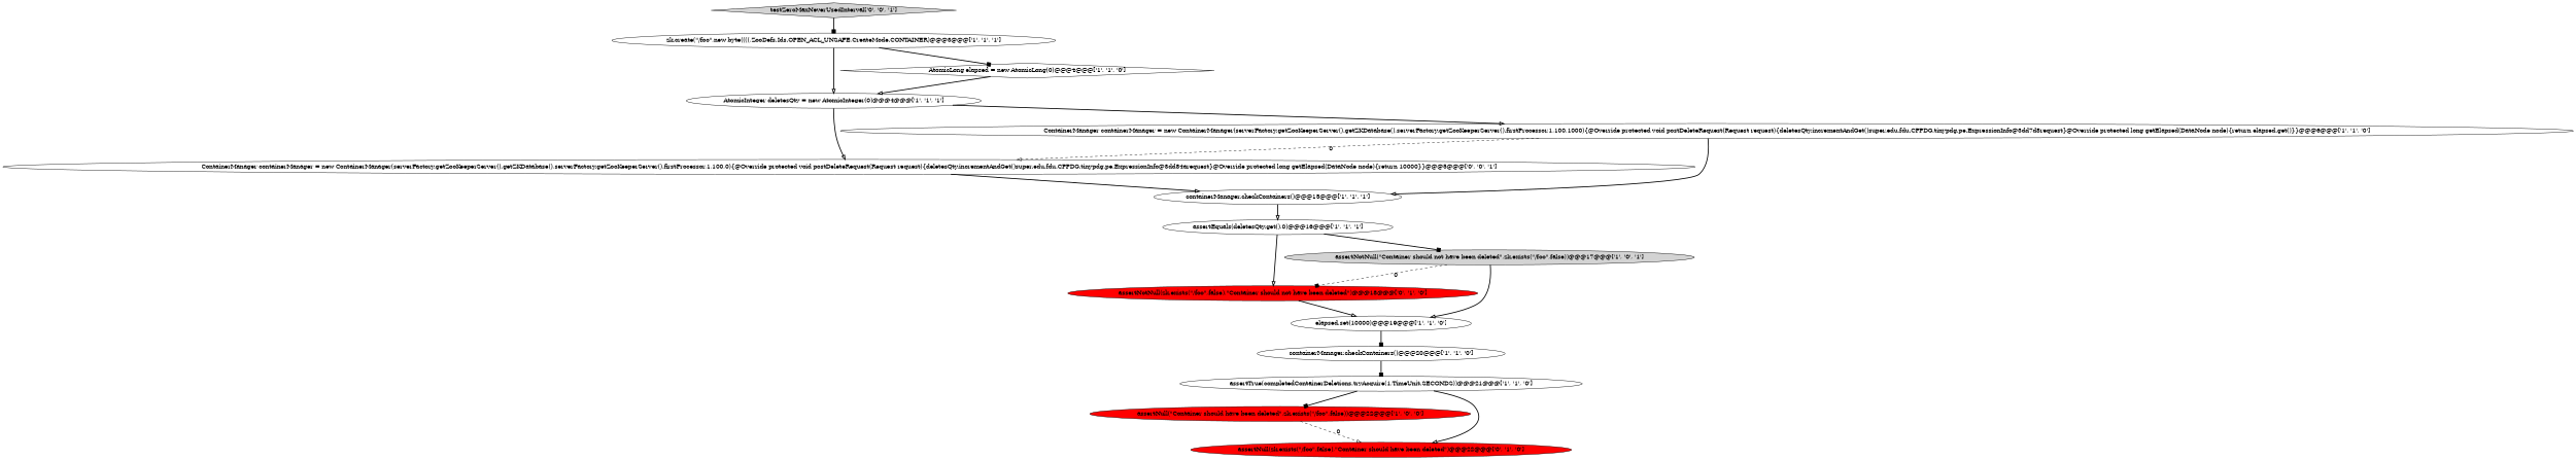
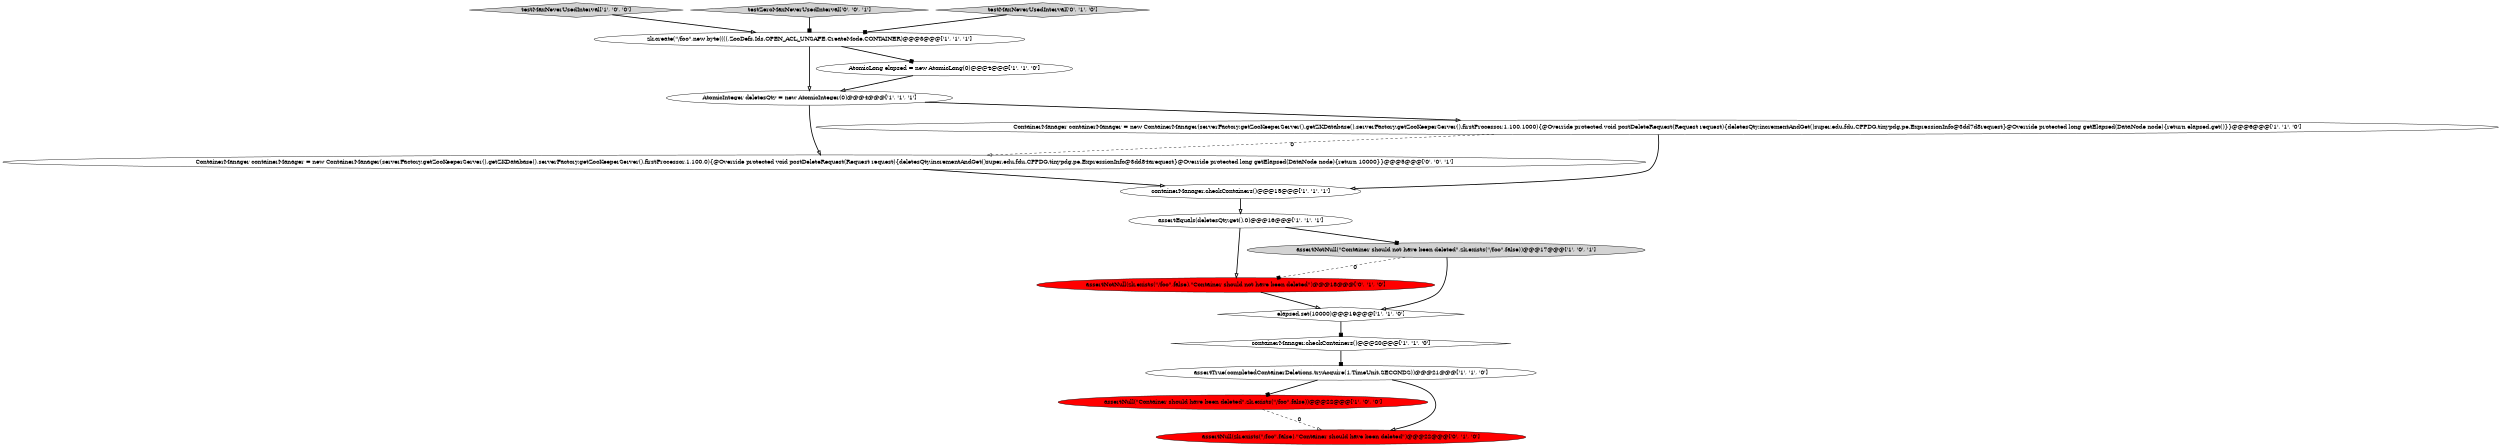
  digraph {
    node [fillcolor=white shape=ellipse style=filled]
    edge [arrowhead=onormal style=bold]
-   n1 [label="elapsed.set(10000)@@@19@@@['1', '1', '0']"]
-   n2 [label="containerManager.checkContainers()@@@20@@@['1', '1', '0']"]
+   n1 [label="elapsed.set(10000)@@@19@@@['1', '1', '0']" shape=diamond]
+   n2 [label="containerManager.checkContainers()@@@20@@@['1', '1', '0']" shape=diamond]
    n3 [label="assertTrue(completedContainerDeletions.tryAcquire(1,TimeUnit.SECONDS))@@@21@@@['1', '1', '0']"]
    n4 [fillcolor=red label="assertNull(\"Container should have been deleted\",zk.exists(\"/foo\",false))@@@22@@@['1', '0', '0']"]
    n5 [fillcolor=red label="assertNull(zk.exists(\"/foo\",false),\"Container should have been deleted\")@@@22@@@['0', '1', '0']"]
+   n6 [fillcolor=lightgray label="testMaxNeverUsedInterval['1', '0', '0']" shape=diamond]
    n7 [label="zk.create(\"/foo\",new byte((((,ZooDefs.Ids.OPEN_ACL_UNSAFE,CreateMode.CONTAINER)@@@3@@@['1', '1', '1']"]
    n8 [label="AtomicInteger deletesQty = new AtomicInteger(0)@@@4@@@['1', '1', '1']"]
-   n9 [label="AtomicLong elapsed = new AtomicLong(0)@@@4@@@['1', '1', '0']" shape=diamond]
+   n9 [label="AtomicLong elapsed = new AtomicLong(0)@@@4@@@['1', '1', '0']"]
    n10 [label="assertEquals(deletesQty.get(),0)@@@16@@@['1', '1', '1']"]
    n11 [fillcolor=red label="assertNotNull(zk.exists(\"/foo\",false),\"Container should not have been deleted\")@@@18@@@['0', '1', '0']"]
    n12 [fillcolor=lightgray label="assertNotNull(\"Container should not have been deleted\",zk.exists(\"/foo\",false))@@@17@@@['1', '0', '1']"]
    n13 [label="containerManager.checkContainers()@@@15@@@['1', '1', '1']"]
    n14 [label="ContainerManager containerManager = new ContainerManager(serverFactory.getZooKeeperServer().getZKDatabase(),serverFactory.getZooKeeperServer().firstProcessor,1,100,0){@Override protected void postDeleteRequest(Request request){deletesQty.incrementAndGet()super.edu.fdu.CPPDG.tinypdg.pe.ExpressionInfo@3dd84arequest}@Override protected long getElapsed(DataNode node){return 10000}}@@@5@@@['0', '0', '1']"]
    n15 [label="ContainerManager containerManager = new ContainerManager(serverFactory.getZooKeeperServer().getZKDatabase(),serverFactory.getZooKeeperServer().firstProcessor,1,100,1000){@Override protected void postDeleteRequest(Request request){deletesQty.incrementAndGet()super.edu.fdu.CPPDG.tinypdg.pe.ExpressionInfo@3dd7d8request}@Override protected long getElapsed(DataNode node){return elapsed.get()}}@@@6@@@['1', '1', '0']"]
    n16 [fillcolor=lightgray label="testZeroMaxNeverUsedInterval['0', '0', '1']" shape=diamond]
+   n17 [fillcolor=lightgray label="testMaxNeverUsedInterval['0', '1', '0']" shape=diamond]
    n1 -> n2 [arrowhead=box]
    n2 -> n3 [arrowhead=box]
    n3 -> n4 [arrowhead=box]
    n3 -> n5
    n4 -> n5 [label=0 style=dashed]
+   n6 -> n7
    n7 -> n8
    n7 -> n9 [arrowhead=box]
    n8 -> n14
    n8 -> n15
    n9 -> n8
    n10 -> n11
    n10 -> n12 [arrowhead=box]
    n11 -> n1
    n12 -> n1
    n12 -> n11 [arrowhead=box label=0 style=dashed]
    n13 -> n10
    n14 -> n13
    n15 -> n13
    n15 -> n14 [label=0 style=dashed]
    n16 -> n7 [arrowhead=box]
+   n17 -> n7 [arrowhead=box]
  }
